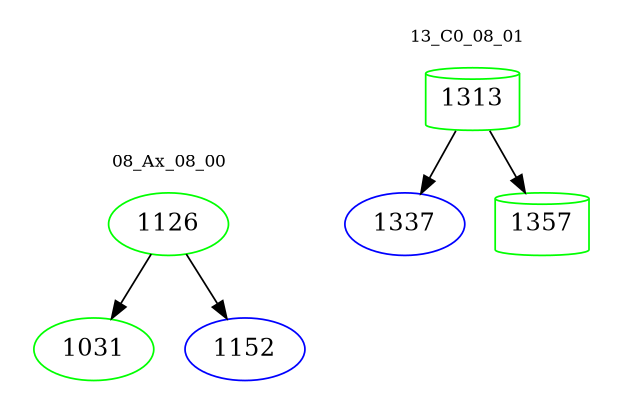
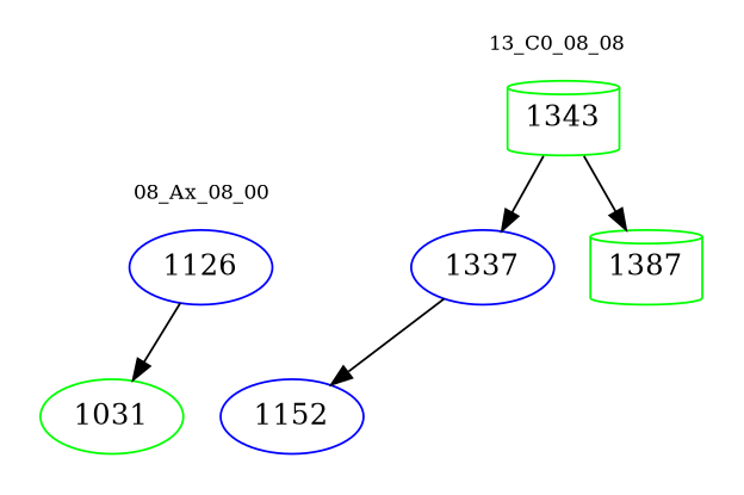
  digraph {
    node [color=green shape=ellipse]
    edge [color=black]
-   n1 [label=1126]
+   n1 [color=blue label=1126]
    n2 [label=1031]
    n3 [color=blue label=1152]
-   n4 [label=1313 shape=cylinder]
+   n4 [label=1343 shape=cylinder]
    n5 [color=blue label=1337]
-   n6 [label=1357 shape=cylinder]
+   n6 [label=1387 shape=cylinder]
    subgraph cluster_1 {
      color=white
      fontsize=10
      label="08_Ax_08_00"
      n1
      n2
      n3
    }
    subgraph cluster_2 {
      color=white
      fontsize=10
-     label="13_C0_08_01"
+     label="13_C0_08_08"
      n4
      n5
      n6
    }
    n1 -> n2
-   n1 -> n3
+   n5 -> n3
    n4 -> n5
    n4 -> n6
  }
